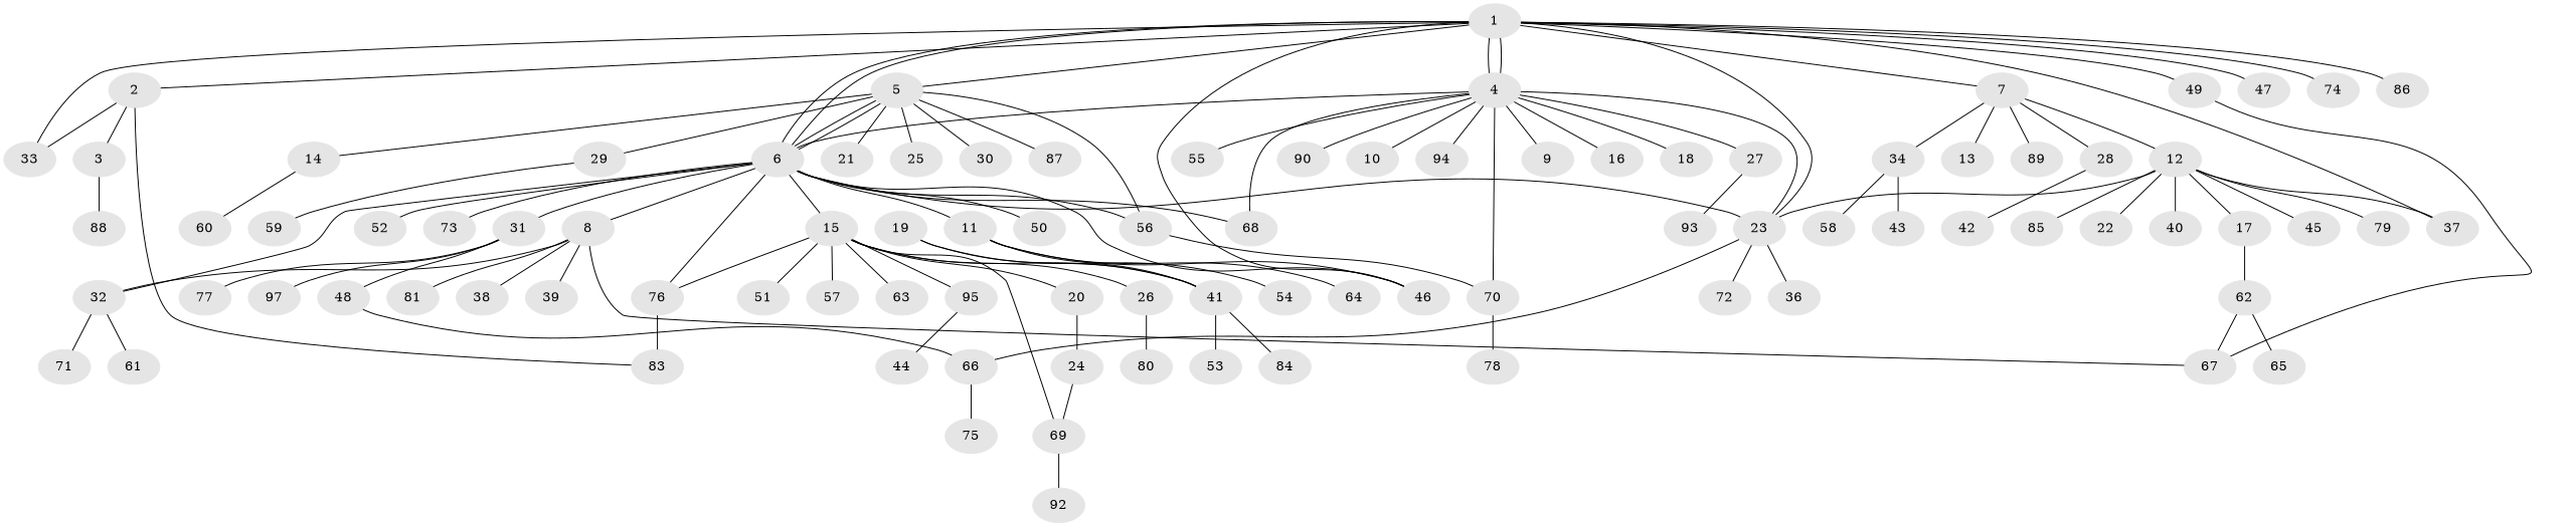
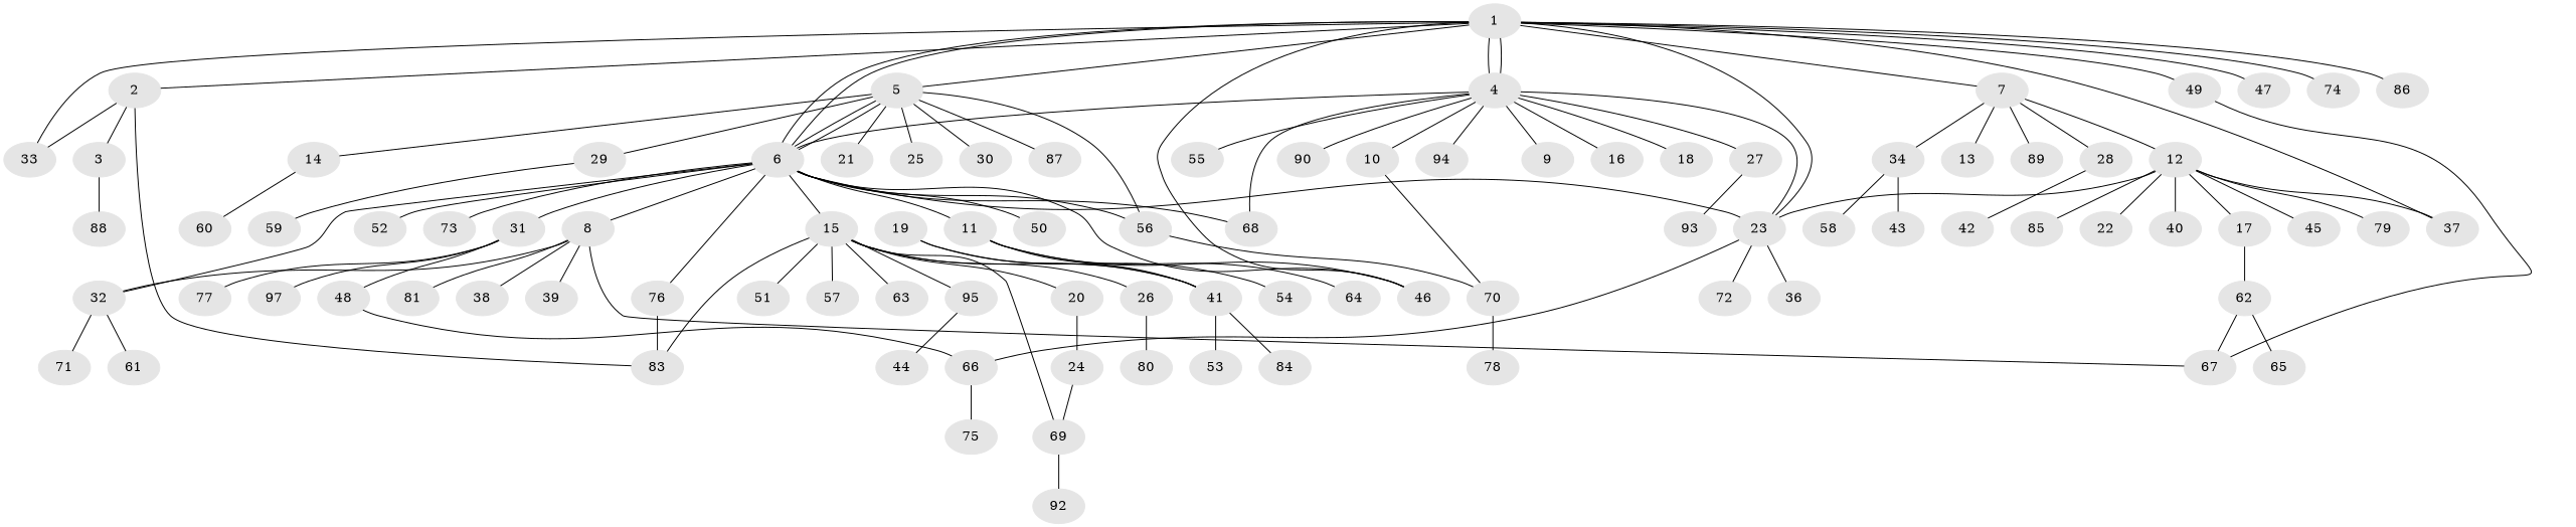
  graph {
    node [color=gray90 style=filled]
    1
    2
    4
    5
    6
    7
    23
    33
    37
    46
    47
    49
    74
    86
    3
    83
    9
    10
    16
    18
    27
    55
    68
    70
    90
    94
    14
    21
    25
    29
    30
    56
    87
    8
    11
    15
    31
    32
    50
    52
    73
    76
    12
    13
    28
    34
    89
    36
    66
    72
    67
    88
    93
    78
    60
    59
    38
    39
    81
    41
    64
    20
    26
    n64 [label=95]
    51
    57
    63
    69
    19
    54
    48
    77
    n73 [label=97]
    61
    71
    17
    22
    40
    45
    79
    85
    42
    43
    58
    53
    84
    62
    24
    80
    44
    92
    65
    75
    1 -- 2
    1 -- 4
    1 -- 4
    1 -- 5
    1 -- 6
    1 -- 6
    1 -- 7
    1 -- 23
    1 -- 33
    1 -- 37
    1 -- 46
    1 -- 47
    1 -- 49
    1 -- 74
    1 -- 86
    2 -- 33
    2 -- 3
    2 -- 83
    4 -- 6
    4 -- 23
    4 -- 9
    4 -- 10
    4 -- 16
    4 -- 18
    4 -- 27
    4 -- 55
    4 -- 68
-   4 -- 70
+   10 -- 70
    4 -- 90
    4 -- 94
    5 -- 6
    5 -- 6
    5 -- 14
    5 -- 21
    5 -- 25
    5 -- 29
    5 -- 30
    5 -- 56
    5 -- 87
    6 -- 23
    6 -- 46
    6 -- 68
    6 -- 56
    6 -- 8
    6 -- 11
    6 -- 15
    6 -- 31
    6 -- 32
    6 -- 50
    6 -- 52
    6 -- 73
    6 -- 76
    7 -- 12
    7 -- 13
    7 -- 28
    7 -- 34
    7 -- 89
    23 -- 36
    23 -- 66
    23 -- 72
    49 -- 67
    3 -- 88
    27 -- 93
    70 -- 78
    14 -- 60
    29 -- 59
    56 -- 70
    8 -- 32
    8 -- 67
    8 -- 38
    8 -- 39
    8 -- 81
    11 -- 46
    11 -- 41
    11 -- 64
-   15 -- 76
+   15 -- 83
    15 -- 41
    15 -- 20
    15 -- 26
    15 -- n64
    15 -- 51
    15 -- 57
    15 -- 63
    15 -- 69
    31 -- 48
    31 -- 77
    31 -- n73
    32 -- 61
    32 -- 71
    76 -- 83
    12 -- 23
    12 -- 37
    12 -- 17
    12 -- 22
    12 -- 40
    12 -- 45
    12 -- 79
    12 -- 85
    28 -- 42
    34 -- 43
    34 -- 58
    66 -- 75
    41 -- 53
    41 -- 84
    20 -- 24
    26 -- 80
    n64 -- 44
    69 -- 92
    19 -- 41
    19 -- 54
    48 -- 66
    17 -- 62
    62 -- 67
    62 -- 65
    24 -- 69
  }
